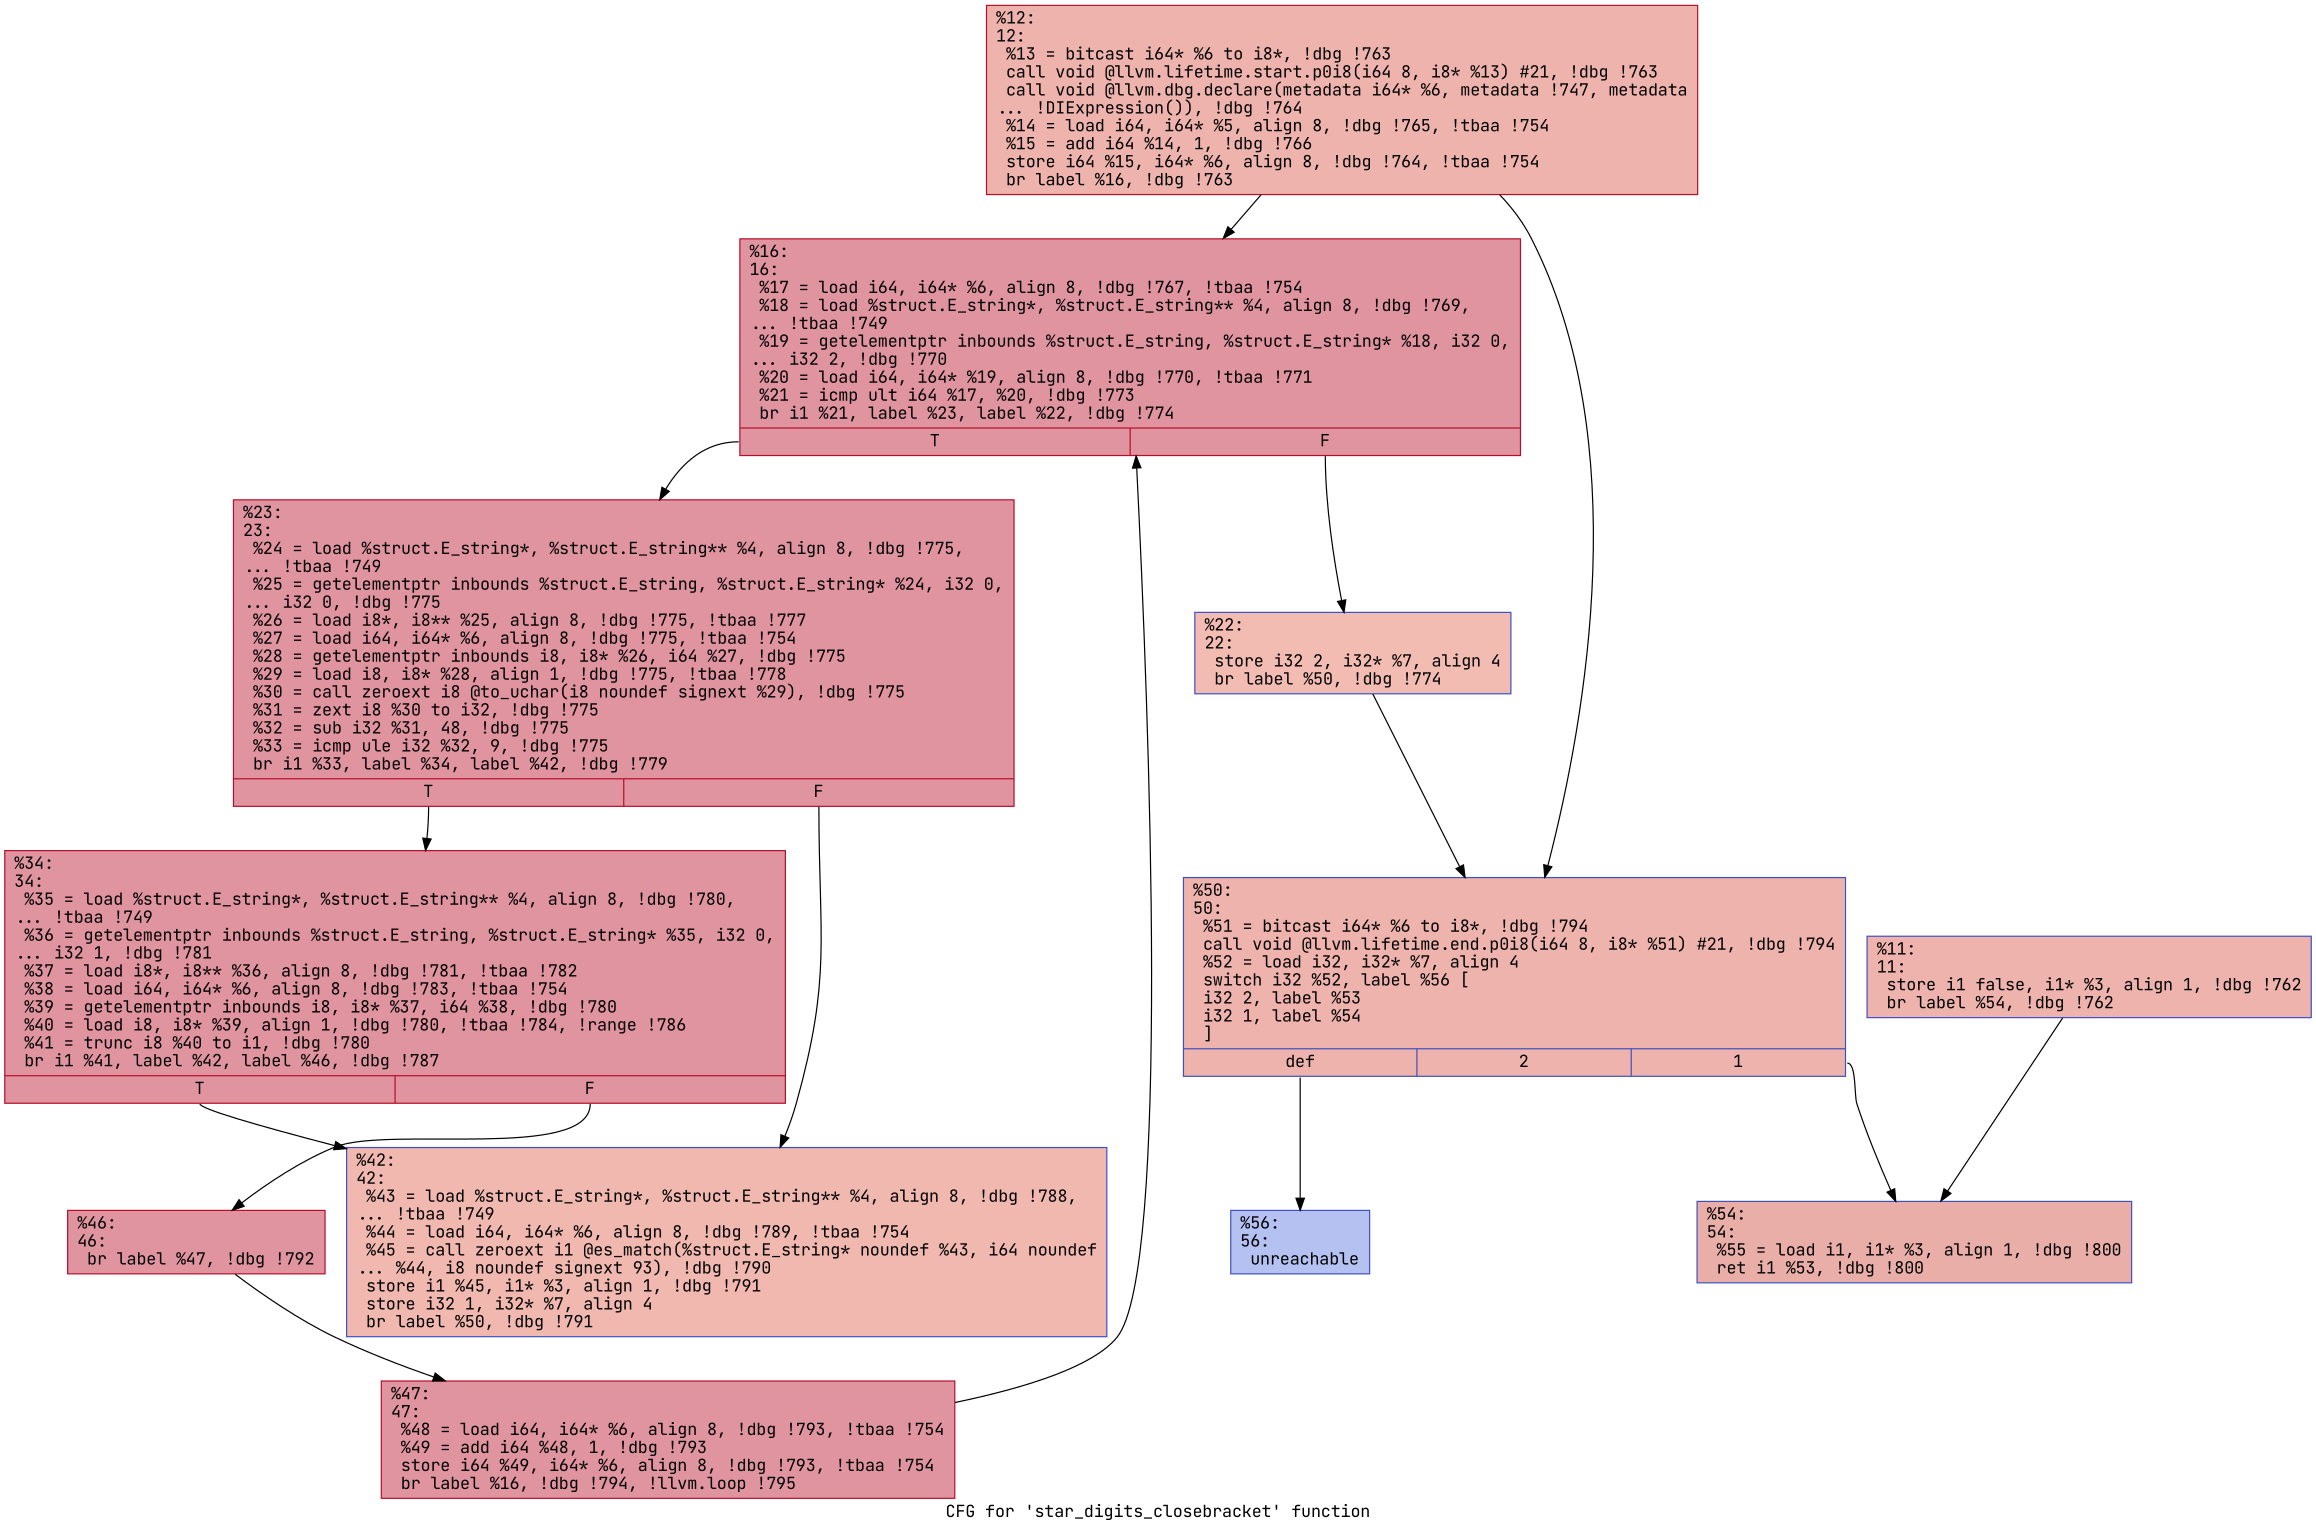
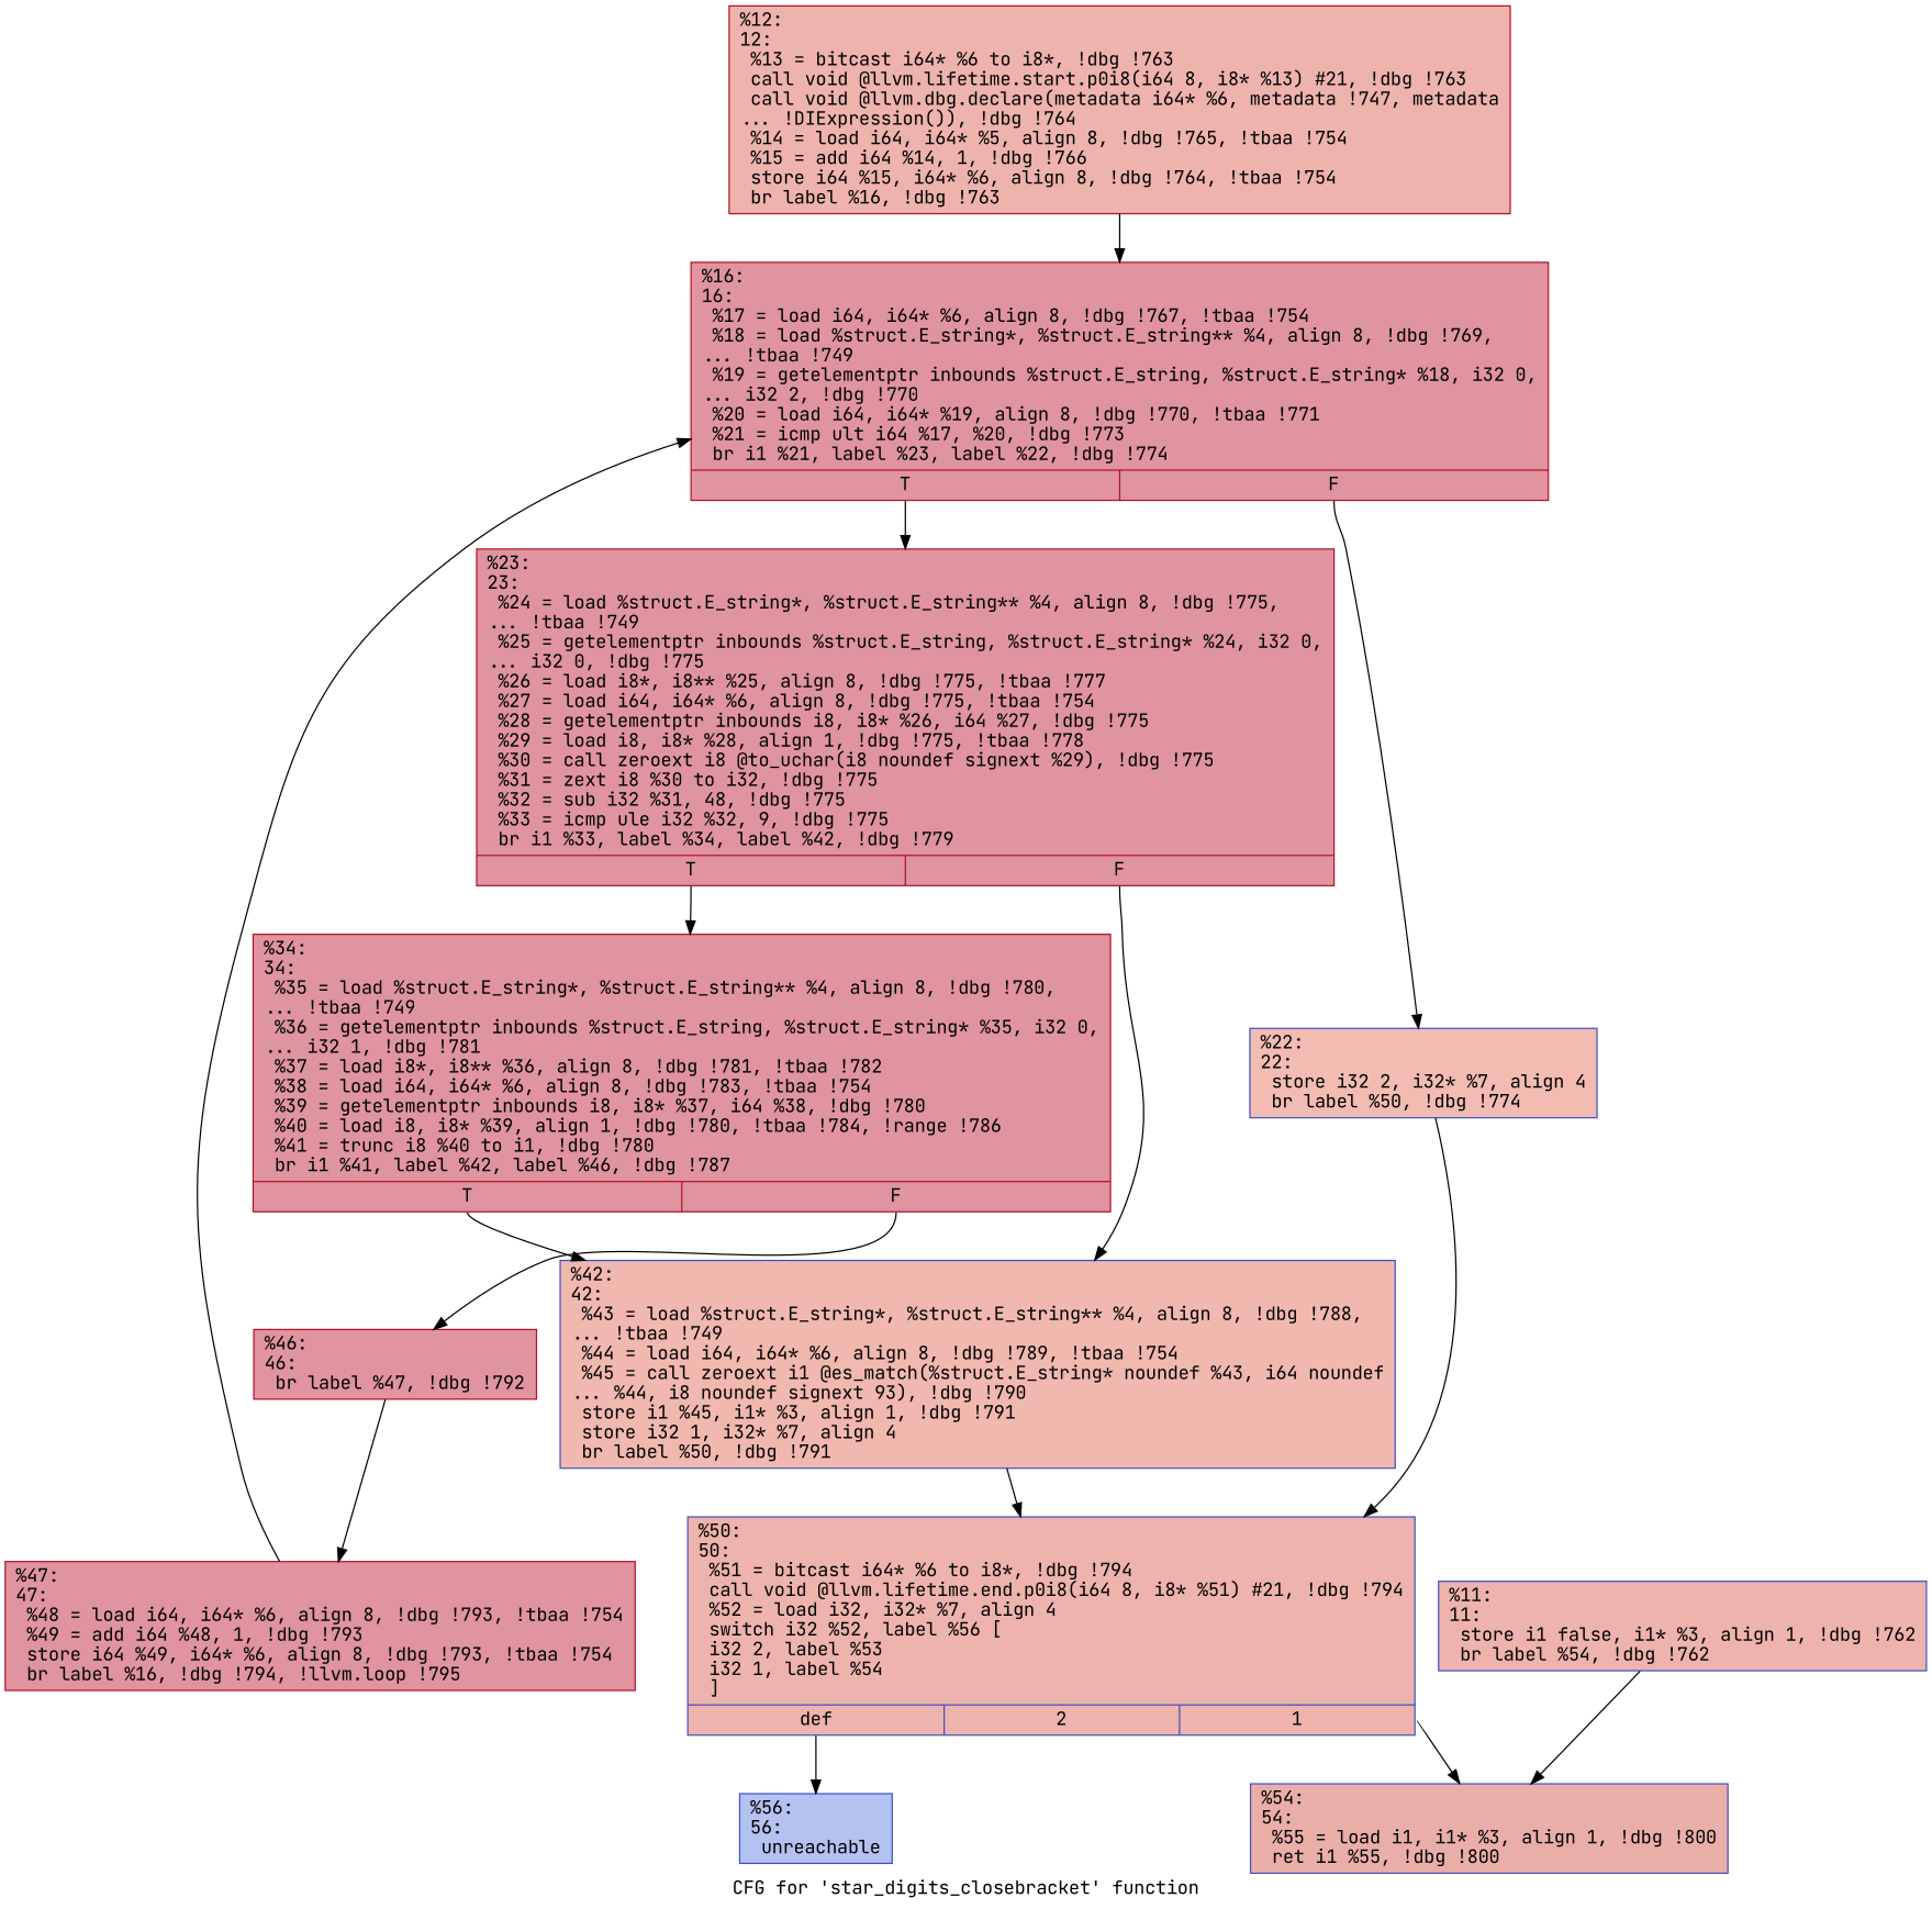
  digraph {
    fontname="JetBrains Mono"
    label="CFG for 'star_digits_closebracket' function"
    node [color="#b70d28ff" fillcolor="#b70d2870" fontname="JetBrains Mono" shape=record style=filled]
    edge [fontname="JetBrains Mono"]
    n1 [fillcolor="#d6524470" label="{%12:\l12:                                               \l  %13 = bitcast i64* %6 to i8*, !dbg !763\l  call void @llvm.lifetime.start.p0i8(i64 8, i8* %13) #21, !dbg !763\l  call void @llvm.dbg.declare(metadata i64* %6, metadata !747, metadata\l... !DIExpression()), !dbg !764\l  %14 = load i64, i64* %5, align 8, !dbg !765, !tbaa !754\l  %15 = add i64 %14, 1, !dbg !766\l  store i64 %15, i64* %6, align 8, !dbg !764, !tbaa !754\l  br label %16, !dbg !763\l}"]
    n2 [label="{%16:\l16:                                               \l  %17 = load i64, i64* %6, align 8, !dbg !767, !tbaa !754\l  %18 = load %struct.E_string*, %struct.E_string** %4, align 8, !dbg !769,\l... !tbaa !749\l  %19 = getelementptr inbounds %struct.E_string, %struct.E_string* %18, i32 0,\l... i32 2, !dbg !770\l  %20 = load i64, i64* %19, align 8, !dbg !770, !tbaa !771\l  %21 = icmp ult i64 %17, %20, !dbg !773\l  br i1 %21, label %23, label %22, !dbg !774\l|{<s0>T|<s1>F}}"]
    n3 [color="#3d50c3ff" fillcolor="#d6524470" label="{%11:\l11:                                               \l  store i1 false, i1* %3, align 1, !dbg !762\l  br label %54, !dbg !762\l}"]
-   n4 [color="#3d50c3ff" fillcolor="#d0473d70" label="{%54:\l54:                                               \l  %55 = load i1, i1* %3, align 1, !dbg !800\l  ret i1 %53, !dbg !800\l}"]
+   n4 [color="#3d50c3ff" fillcolor="#d0473d70" label="{%54:\l54:                                               \l  %55 = load i1, i1* %3, align 1, !dbg !800\l  ret i1 %55, !dbg !800\l}"]
    n5 [label="{%23:\l23:                                               \l  %24 = load %struct.E_string*, %struct.E_string** %4, align 8, !dbg !775,\l... !tbaa !749\l  %25 = getelementptr inbounds %struct.E_string, %struct.E_string* %24, i32 0,\l... i32 0, !dbg !775\l  %26 = load i8*, i8** %25, align 8, !dbg !775, !tbaa !777\l  %27 = load i64, i64* %6, align 8, !dbg !775, !tbaa !754\l  %28 = getelementptr inbounds i8, i8* %26, i64 %27, !dbg !775\l  %29 = load i8, i8* %28, align 1, !dbg !775, !tbaa !778\l  %30 = call zeroext i8 @to_uchar(i8 noundef signext %29), !dbg !775\l  %31 = zext i8 %30 to i32, !dbg !775\l  %32 = sub i32 %31, 48, !dbg !775\l  %33 = icmp ule i32 %32, 9, !dbg !775\l  br i1 %33, label %34, label %42, !dbg !779\l|{<s0>T|<s1>F}}"]
    n6 [color="#3d50c3ff" fillcolor="#e1675170" label="{%22:\l22:                                               \l  store i32 2, i32* %7, align 4\l  br label %50, !dbg !774\l}"]
    n7 [label="{%34:\l34:                                               \l  %35 = load %struct.E_string*, %struct.E_string** %4, align 8, !dbg !780,\l... !tbaa !749\l  %36 = getelementptr inbounds %struct.E_string, %struct.E_string* %35, i32 0,\l... i32 1, !dbg !781\l  %37 = load i8*, i8** %36, align 8, !dbg !781, !tbaa !782\l  %38 = load i64, i64* %6, align 8, !dbg !783, !tbaa !754\l  %39 = getelementptr inbounds i8, i8* %37, i64 %38, !dbg !780\l  %40 = load i8, i8* %39, align 1, !dbg !780, !tbaa !784, !range !786\l  %41 = trunc i8 %40 to i1, !dbg !780\l  br i1 %41, label %42, label %46, !dbg !787\l|{<s0>T|<s1>F}}"]
    n8 [color="#3d50c3ff" fillcolor="#dc5d4a70" label="{%42:\l42:                                               \l  %43 = load %struct.E_string*, %struct.E_string** %4, align 8, !dbg !788,\l... !tbaa !749\l  %44 = load i64, i64* %6, align 8, !dbg !789, !tbaa !754\l  %45 = call zeroext i1 @es_match(%struct.E_string* noundef %43, i64 noundef\l... %44, i8 noundef signext 93), !dbg !790\l  store i1 %45, i1* %3, align 1, !dbg !791\l  store i32 1, i32* %7, align 4\l  br label %50, !dbg !791\l}"]
    n9 [color="#3d50c3ff" fillcolor="#d6524470" label="{%50:\l50:                                               \l  %51 = bitcast i64* %6 to i8*, !dbg !794\l  call void @llvm.lifetime.end.p0i8(i64 8, i8* %51) #21, !dbg !794\l  %52 = load i32, i32* %7, align 4\l  switch i32 %52, label %56 [\l    i32 2, label %53\l    i32 1, label %54\l  ]\l|{<s0>def|<s1>2|<s2>1}}"]
    n10 [label="{%46:\l46:                                               \l  br label %47, !dbg !792\l}"]
    n11 [color="#3d50c3ff" fillcolor="#5572df70" label="{%56:\l56:                                               \l  unreachable\l}"]
    n12 [label="{%47:\l47:                                               \l  %48 = load i64, i64* %6, align 8, !dbg !793, !tbaa !754\l  %49 = add i64 %48, 1, !dbg !793\l  store i64 %49, i64* %6, align 8, !dbg !793, !tbaa !754\l  br label %16, !dbg !794, !llvm.loop !795\l}"]
    n1 -> n2
    n2 -> n5 [tailport=s0]
    n2 -> n6 [tailport=s1]
    n3 -> n4
    n5 -> n7 [tailport=s0]
    n5 -> n8 [tailport=s1]
    n6 -> n9
    n7 -> n8 [tailport=s0]
    n7 -> n10 [tailport=s1]
-   n1 -> n9
+   n8 -> n9
    n9 -> n4 [tailport=s2]
    n9 -> n11 [tailport=s0]
    n10 -> n12
    n12 -> n2
  }
